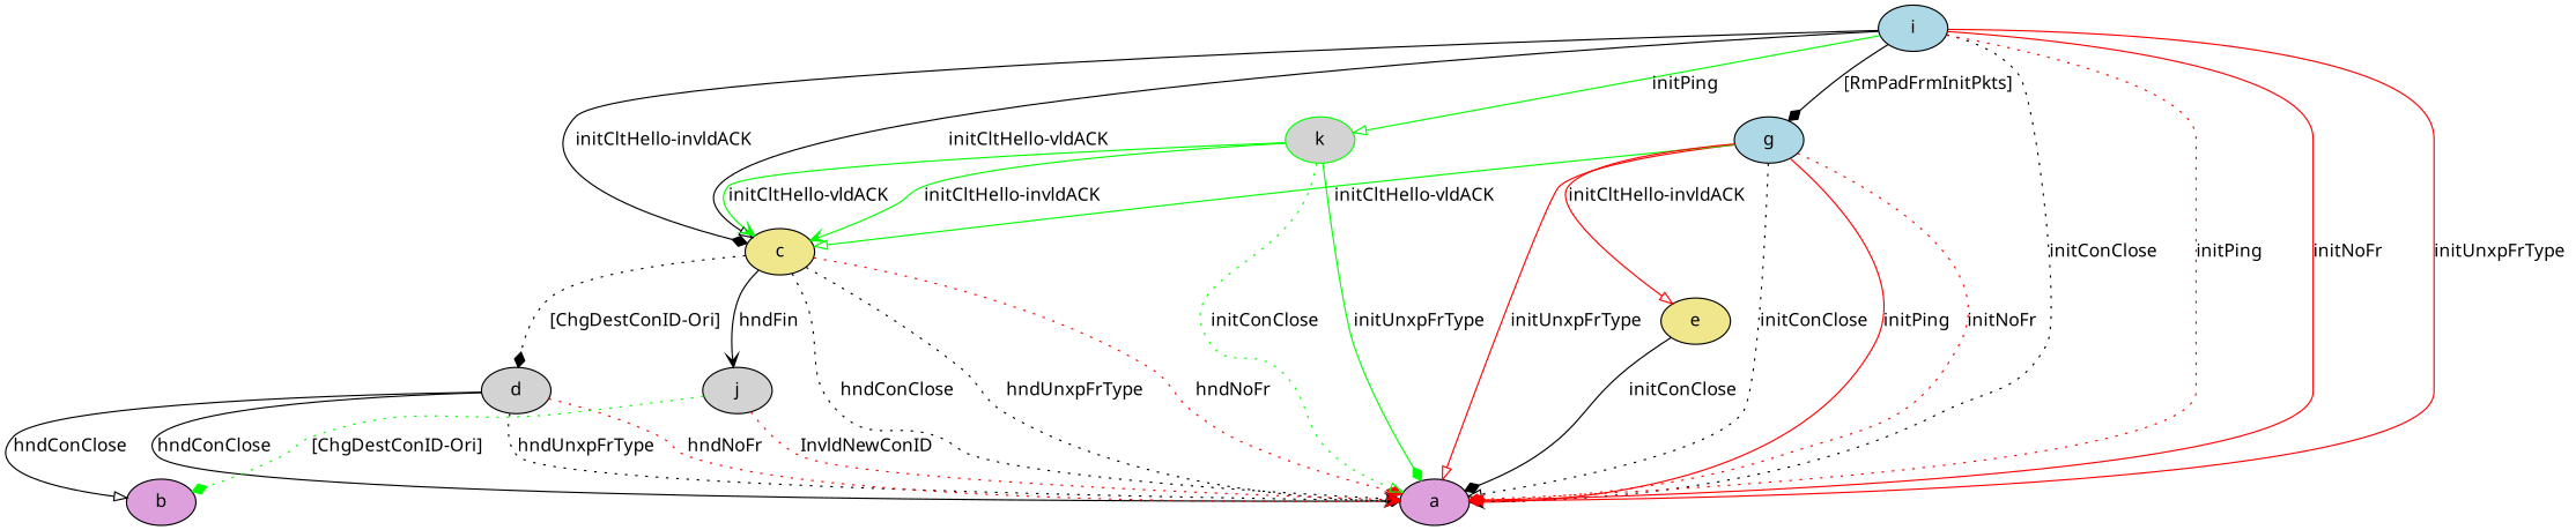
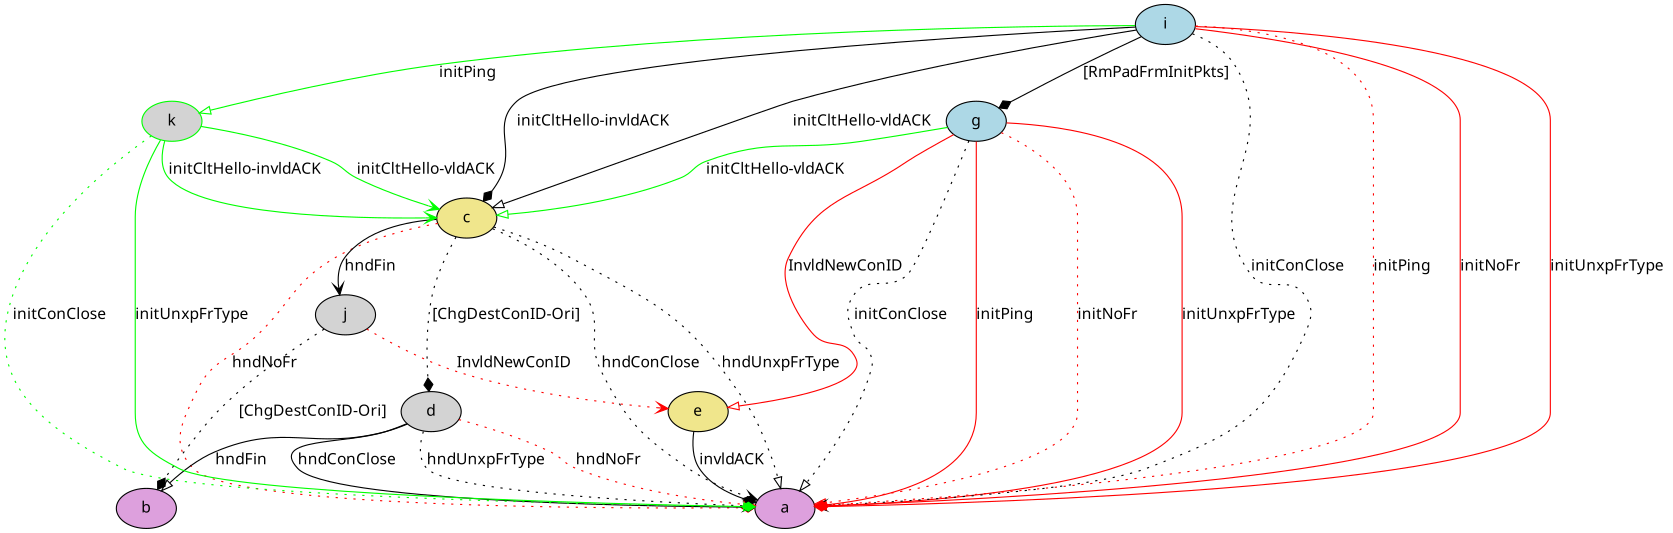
  digraph {
    fontname="Noto Sans"
    node [fillcolor=lightgrey fontname="Noto Sans" style=filled]
    edge [arrowhead=onormal fontname="Noto Sans" style=solid]
    b [fillcolor=plum]
    a [fillcolor=plum]
    c [fillcolor=khaki]
    d
    j
    e [fillcolor=khaki]
    g [fillcolor=lightblue]
    i [fillcolor=lightblue]
    k [color=green]
    c -> a [arrowhead=vee label="hndConClose " style=dotted]
    c -> a [label="hndUnxpFrType " style=dotted]
    c -> a [arrowhead=diamond color=red label="hndNoFr " style=dotted]
    c -> d [arrowhead=diamond label="[ChgDestConID-Ori] " style=dotted]
    c -> j [arrowhead=vee label="hndFin "]
-   d -> b [label="hndConClose "]
+   d -> b [label="hndFin "]
    d -> a [arrowhead=diamond label="hndConClose "]
    d -> a [arrowhead=vee label="hndUnxpFrType " style=dotted]
    d -> a [color=red label="hndNoFr " style=dotted]
-   j -> b [arrowhead=diamond label="[ChgDestConID-Ori] " style=dotted color=green]
-   j -> a [arrowhead=vee color=red label="InvldNewConID " style=dotted]
-   e -> a [arrowhead=diamond label="initConClose "]
+   j -> b [arrowhead=diamond label="[ChgDestConID-Ori] " style=dotted]
+   j -> e [arrowhead=vee color=red label="InvldNewConID " style=dotted]
+   e -> a [arrowhead=diamond label="invldACK "]
    g -> a [label="initConClose " style=dotted]
    g -> a [color=red label="initPing "]
    g -> a [color=red label="initNoFr " style=dotted]
    g -> a [color=red label="initUnxpFrType "]
    g -> c [color=green label="initCltHello-vldACK "]
-   g -> e [color=red label="initCltHello-invldACK "]
+   g -> e [color=red label="InvldNewConID "]
    i -> a [arrowhead=vee label="initConClose " style=dotted]
    i -> a [arrowhead=diamond color=red label="initPing " style=dotted]
    i -> a [color=red label="initNoFr "]
    i -> a [arrowhead=diamond color=red label="initUnxpFrType "]
    i -> c [label="initCltHello-vldACK "]
    i -> c [arrowhead=diamond label="initCltHello-invldACK "]
    i -> g [arrowhead=diamond label="[RmPadFrmInitPkts] "]
    i -> k [color=green label="initPing "]
    k -> a [color=green label="initConClose " style=dotted]
    k -> a [arrowhead=diamond color=green label="initUnxpFrType "]
    k -> c [arrowhead=vee color=green label="initCltHello-vldACK "]
    k -> c [arrowhead=vee color=green label="initCltHello-invldACK "]
  }
